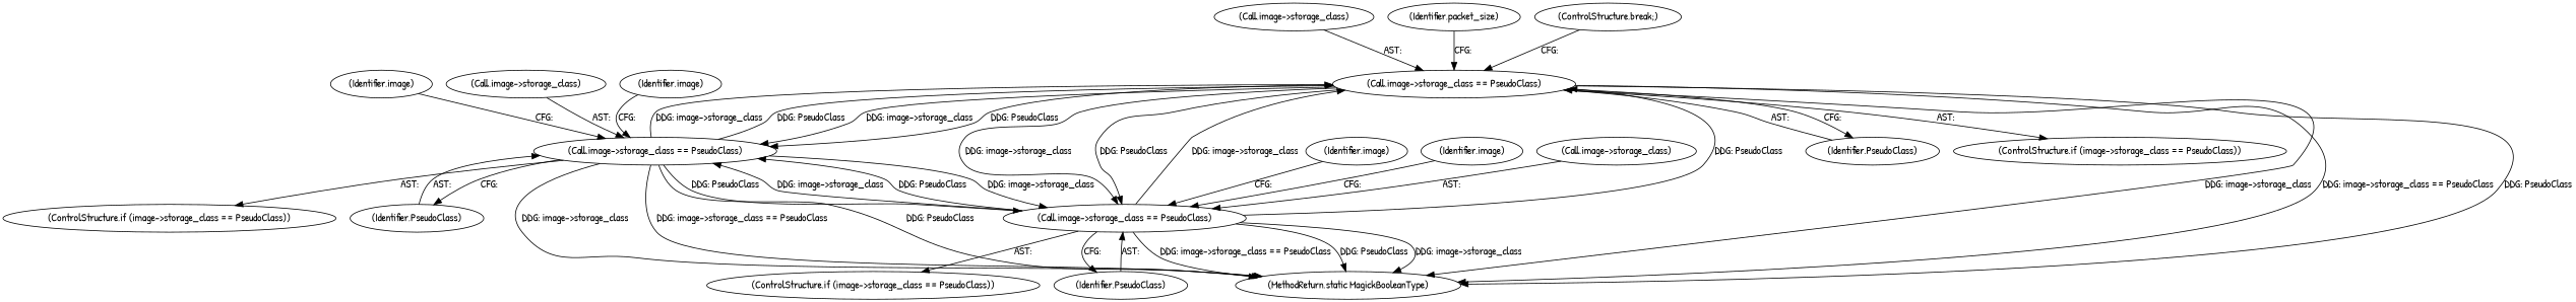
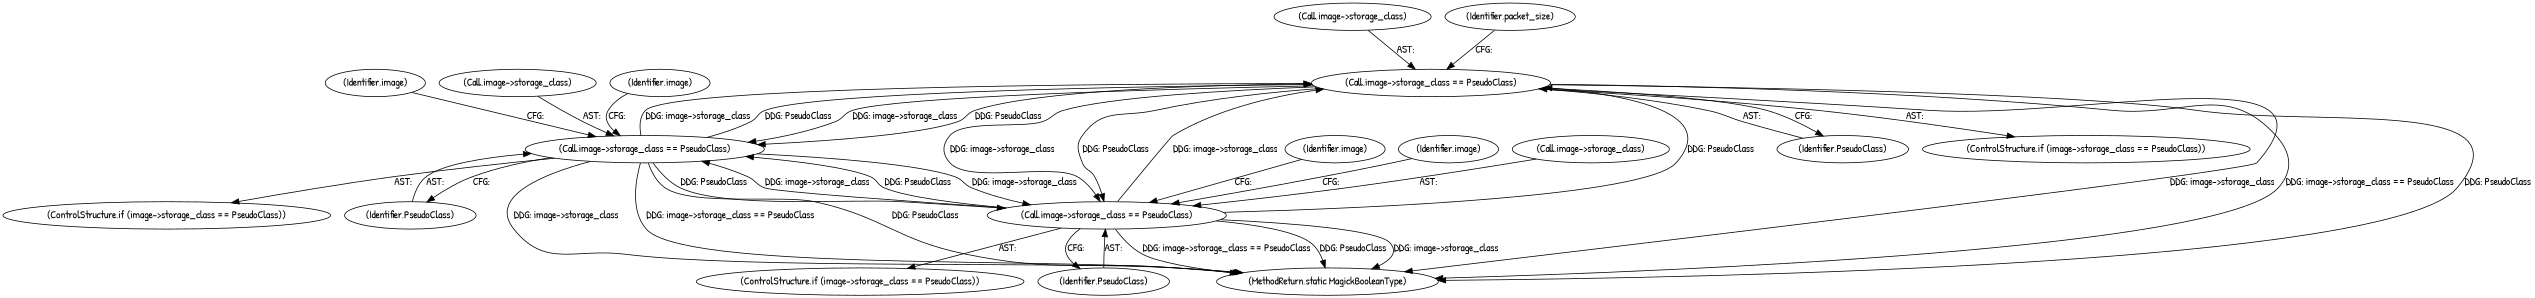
  digraph {
    fontname="Patrick Hand"
    node [fontname="Patrick Hand"]
    edge [fontname="Patrick Hand"]
    n1 [label="(Call,image->storage_class == PseudoClass)"]
    n2 [label="(Call,image->storage_class == PseudoClass)"]
    n3 [label="(Call,image->storage_class == PseudoClass)"]
    n4 [label="(Identifier,PseudoClass)"]
    n5 [label="(ControlStructure,if (image->storage_class == PseudoClass))"]
    n6 [label="(MethodReturn,static MagickBooleanType)"]
    n7 [label="(ControlStructure,if (image->storage_class == PseudoClass))"]
    n8 [label="(Identifier,PseudoClass)"]
    n9 [label="(ControlStructure,if (image->storage_class == PseudoClass))"]
    n10 [label="(Identifier,PseudoClass)"]
    n11 [label="(Call,image->storage_class)"]
    n12 [label="(Identifier,image)"]
    n13 [label="(Identifier,image)"]
    n14 [label="(Call,image->storage_class)"]
    n15 [label="(Identifier,image)"]
    n16 [label="(Identifier,packet_size)"]
    n17 [label="(Identifier,image)"]
-   n18 [label="(ControlStructure,break;)"]
    n19 [label="(Call,image->storage_class)"]
    n1 -> n2 [label="DDG: image->storage_class"]
    n1 -> n2 [label="DDG: PseudoClass"]
    n1 -> n3 [label="DDG: image->storage_class"]
    n1 -> n3 [label="DDG: PseudoClass"]
    n1 -> n4 [label="CFG: "]
    n1 -> n5 [label="AST: "]
    n1 -> n6 [label="DDG: image->storage_class"]
    n1 -> n6 [label="DDG: image->storage_class == PseudoClass"]
    n1 -> n6 [label="DDG: PseudoClass"]
    n2 -> n1 [label="DDG: image->storage_class"]
    n2 -> n1 [label="DDG: PseudoClass"]
    n2 -> n3 [label="DDG: image->storage_class"]
    n2 -> n3 [label="DDG: PseudoClass"]
    n2 -> n6 [label="DDG: image->storage_class"]
    n2 -> n6 [label="DDG: image->storage_class == PseudoClass"]
    n2 -> n6 [label="DDG: PseudoClass"]
    n2 -> n7 [label="AST: "]
    n2 -> n8 [label="CFG: "]
    n3 -> n1 [label="DDG: image->storage_class"]
    n3 -> n1 [label="DDG: PseudoClass"]
    n3 -> n2 [label="DDG: image->storage_class"]
    n3 -> n2 [label="DDG: PseudoClass"]
    n3 -> n6 [label="DDG: image->storage_class == PseudoClass"]
    n3 -> n6 [label="DDG: PseudoClass"]
    n3 -> n6 [label="DDG: image->storage_class"]
    n3 -> n9 [label="AST: "]
    n3 -> n10 [label="CFG: "]
    n4 -> n1 [label="AST: "]
    n8 -> n2 [label="AST: "]
    n10 -> n3 [label="AST: "]
    n11 -> n1 [label="AST: "]
    n12 -> n2 [label="CFG: "]
    n13 -> n3 [label="CFG: "]
    n14 -> n2 [label="AST: "]
    n15 -> n3 [label="CFG: "]
    n16 -> n1 [label="CFG: "]
    n17 -> n2 [label="CFG: "]
-   n18 -> n1 [label="CFG: "]
    n19 -> n3 [label="AST: "]
  }
